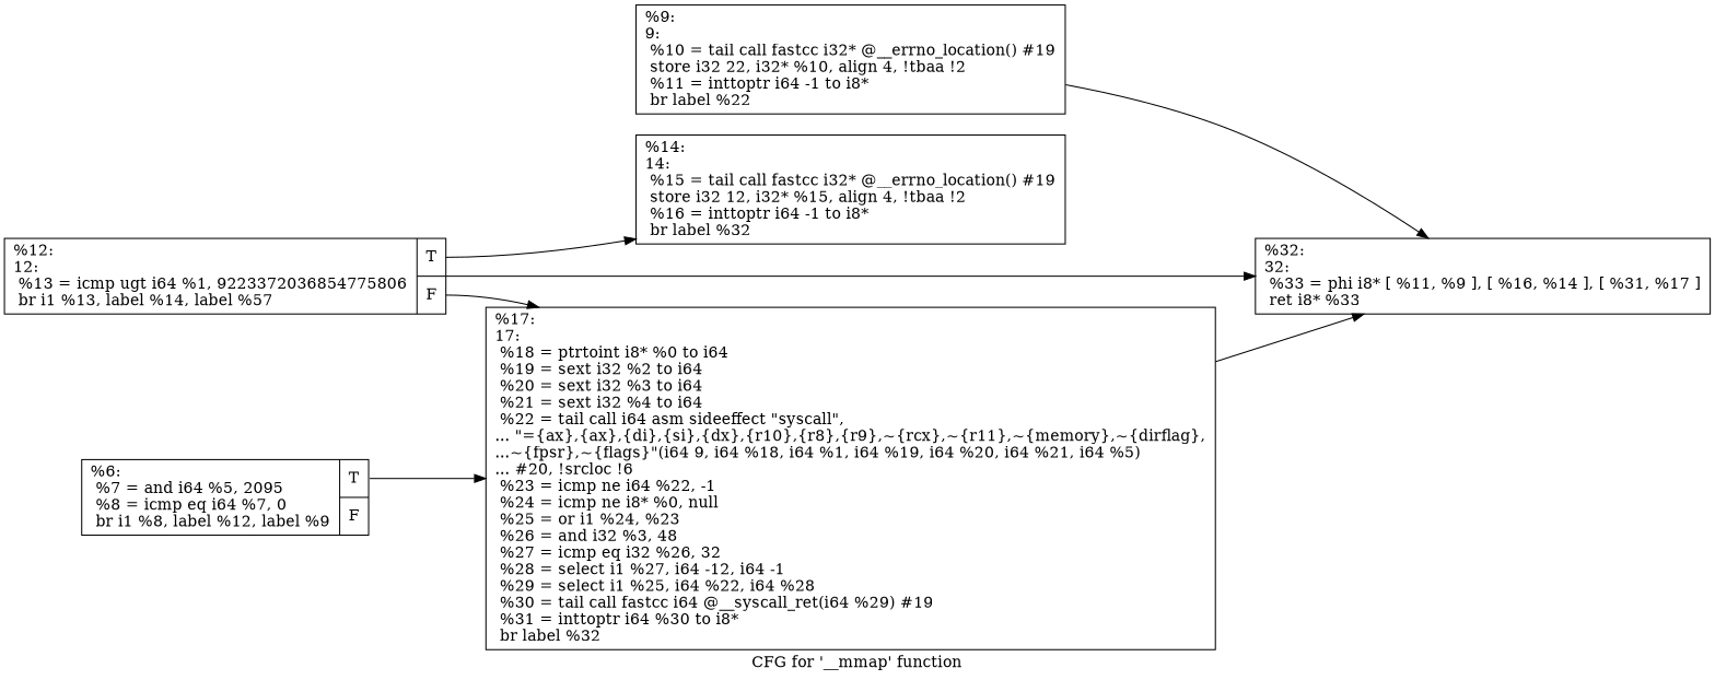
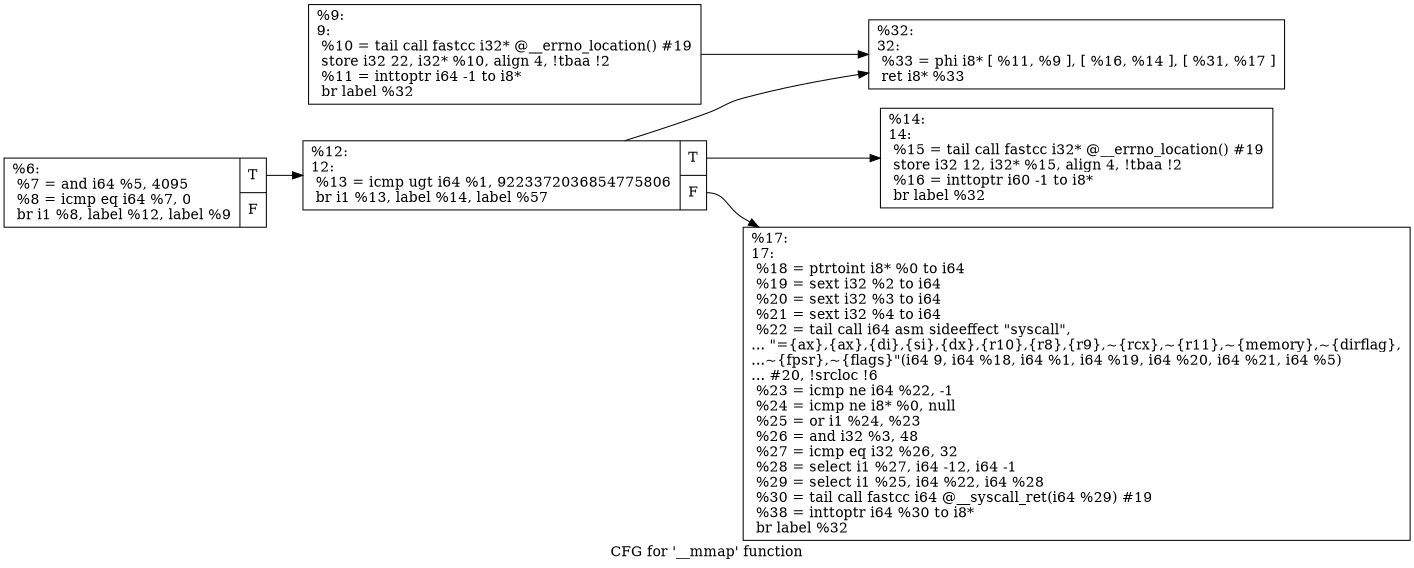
  digraph {
    label="CFG for '__mmap' function"
    rankdir=LR
    node [shape=record]
-   n1 [label="{%6:\l  %7 = and i64 %5, 2095\l  %8 = icmp eq i64 %7, 0\l  br i1 %8, label %12, label %9\l|{<s0>T|<s1>F}}"]
+   n1 [label="{%6:\l  %7 = and i64 %5, 4095\l  %8 = icmp eq i64 %7, 0\l  br i1 %8, label %12, label %9\l|{<s0>T|<s1>F}}"]
    n2 [label="{%12:\l12:                                               \l  %13 = icmp ugt i64 %1, 9223372036854775806\l  br i1 %13, label %14, label %57\l|{<s0>T|<s1>F}}"]
-   n3 [label="{%14:\l14:                                               \l  %15 = tail call fastcc i32* @__errno_location() #19\l  store i32 12, i32* %15, align 4, !tbaa !2\l  %16 = inttoptr i64 -1 to i8*\l  br label %32\l}"]
-   n4 [label="{%17:\l17:                                               \l  %18 = ptrtoint i8* %0 to i64\l  %19 = sext i32 %2 to i64\l  %20 = sext i32 %3 to i64\l  %21 = sext i32 %4 to i64\l  %22 = tail call i64 asm sideeffect \"syscall\",\l... \"=\{ax\},\{ax\},\{di\},\{si\},\{dx\},\{r10\},\{r8\},\{r9\},~\{rcx\},~\{r11\},~\{memory\},~\{dirflag\},\l...~\{fpsr\},~\{flags\}\"(i64 9, i64 %18, i64 %1, i64 %19, i64 %20, i64 %21, i64 %5)\l... #20, !srcloc !6\l  %23 = icmp ne i64 %22, -1\l  %24 = icmp ne i8* %0, null\l  %25 = or i1 %24, %23\l  %26 = and i32 %3, 48\l  %27 = icmp eq i32 %26, 32\l  %28 = select i1 %27, i64 -12, i64 -1\l  %29 = select i1 %25, i64 %22, i64 %28\l  %30 = tail call fastcc i64 @__syscall_ret(i64 %29) #19\l  %31 = inttoptr i64 %30 to i8*\l  br label %32\l}"]
+   n3 [label="{%14:\l14:                                               \l  %15 = tail call fastcc i32* @__errno_location() #19\l  store i32 12, i32* %15, align 4, !tbaa !2\l  %16 = inttoptr i60 -1 to i8*\l  br label %32\l}"]
+   n4 [label="{%17:\l17:                                               \l  %18 = ptrtoint i8* %0 to i64\l  %19 = sext i32 %2 to i64\l  %20 = sext i32 %3 to i64\l  %21 = sext i32 %4 to i64\l  %22 = tail call i64 asm sideeffect \"syscall\",\l... \"=\{ax\},\{ax\},\{di\},\{si\},\{dx\},\{r10\},\{r8\},\{r9\},~\{rcx\},~\{r11\},~\{memory\},~\{dirflag\},\l...~\{fpsr\},~\{flags\}\"(i64 9, i64 %18, i64 %1, i64 %19, i64 %20, i64 %21, i64 %5)\l... #20, !srcloc !6\l  %23 = icmp ne i64 %22, -1\l  %24 = icmp ne i8* %0, null\l  %25 = or i1 %24, %23\l  %26 = and i32 %3, 48\l  %27 = icmp eq i32 %26, 32\l  %28 = select i1 %27, i64 -12, i64 -1\l  %29 = select i1 %25, i64 %22, i64 %28\l  %30 = tail call fastcc i64 @__syscall_ret(i64 %29) #19\l  %38 = inttoptr i64 %30 to i8*\l  br label %32\l}"]
    n5 [label="{%32:\l32:                                               \l  %33 = phi i8* [ %11, %9 ], [ %16, %14 ], [ %31, %17 ]\l  ret i8* %33\l}"]
-   n6 [label="{%9:\l9:                                                \l  %10 = tail call fastcc i32* @__errno_location() #19\l  store i32 22, i32* %10, align 4, !tbaa !2\l  %11 = inttoptr i64 -1 to i8*\l  br label %22\l}"]
-   n1 -> n4 [tailport=s0]
+   n6 [label="{%9:\l9:                                                \l  %10 = tail call fastcc i32* @__errno_location() #19\l  store i32 22, i32* %10, align 4, !tbaa !2\l  %11 = inttoptr i64 -1 to i8*\l  br label %32\l}"]
+   n1 -> n2 [tailport=s0]
    n2 -> n3 [tailport=s0]
    n2 -> n4 [tailport=s1]
    n2 -> n5
-   n4 -> n5
    n6 -> n5
  }
